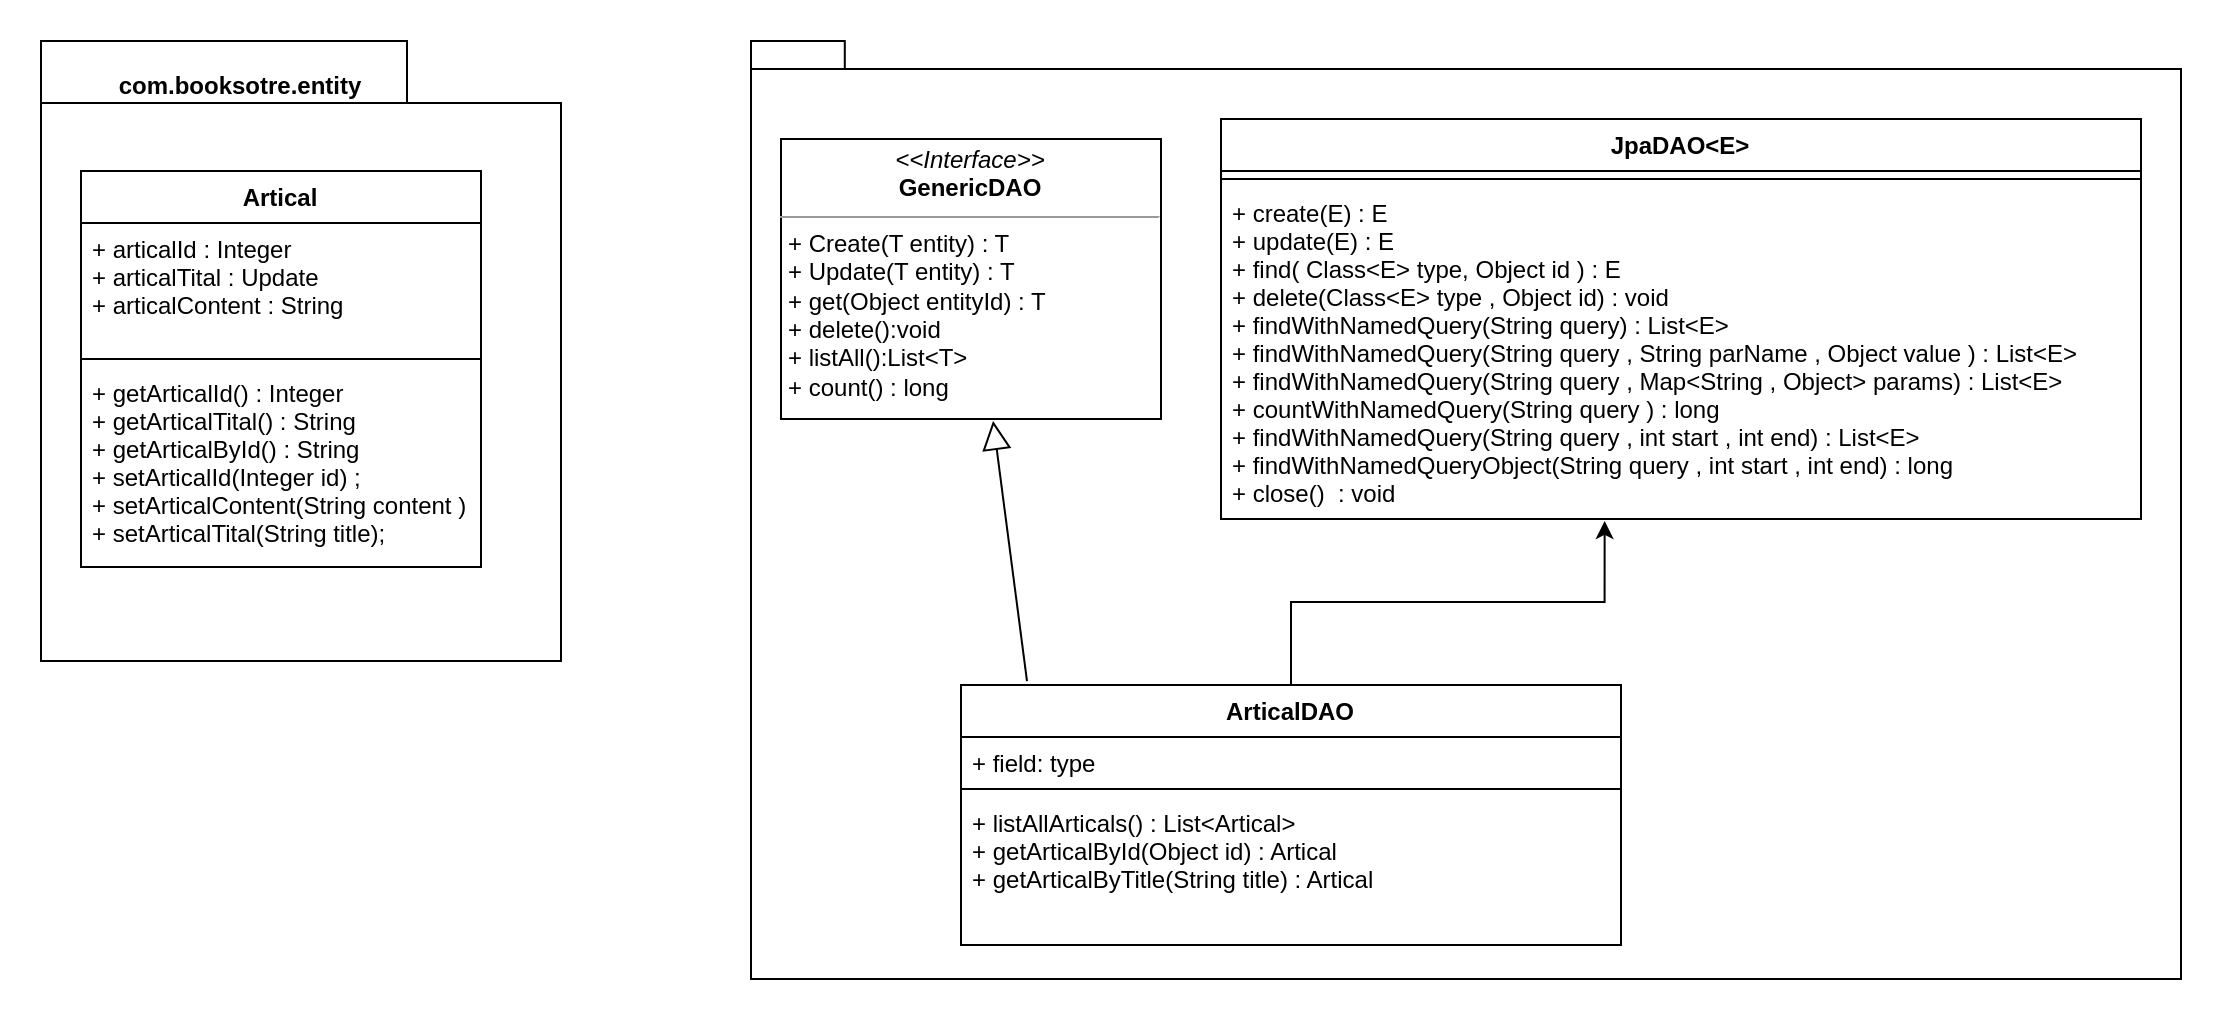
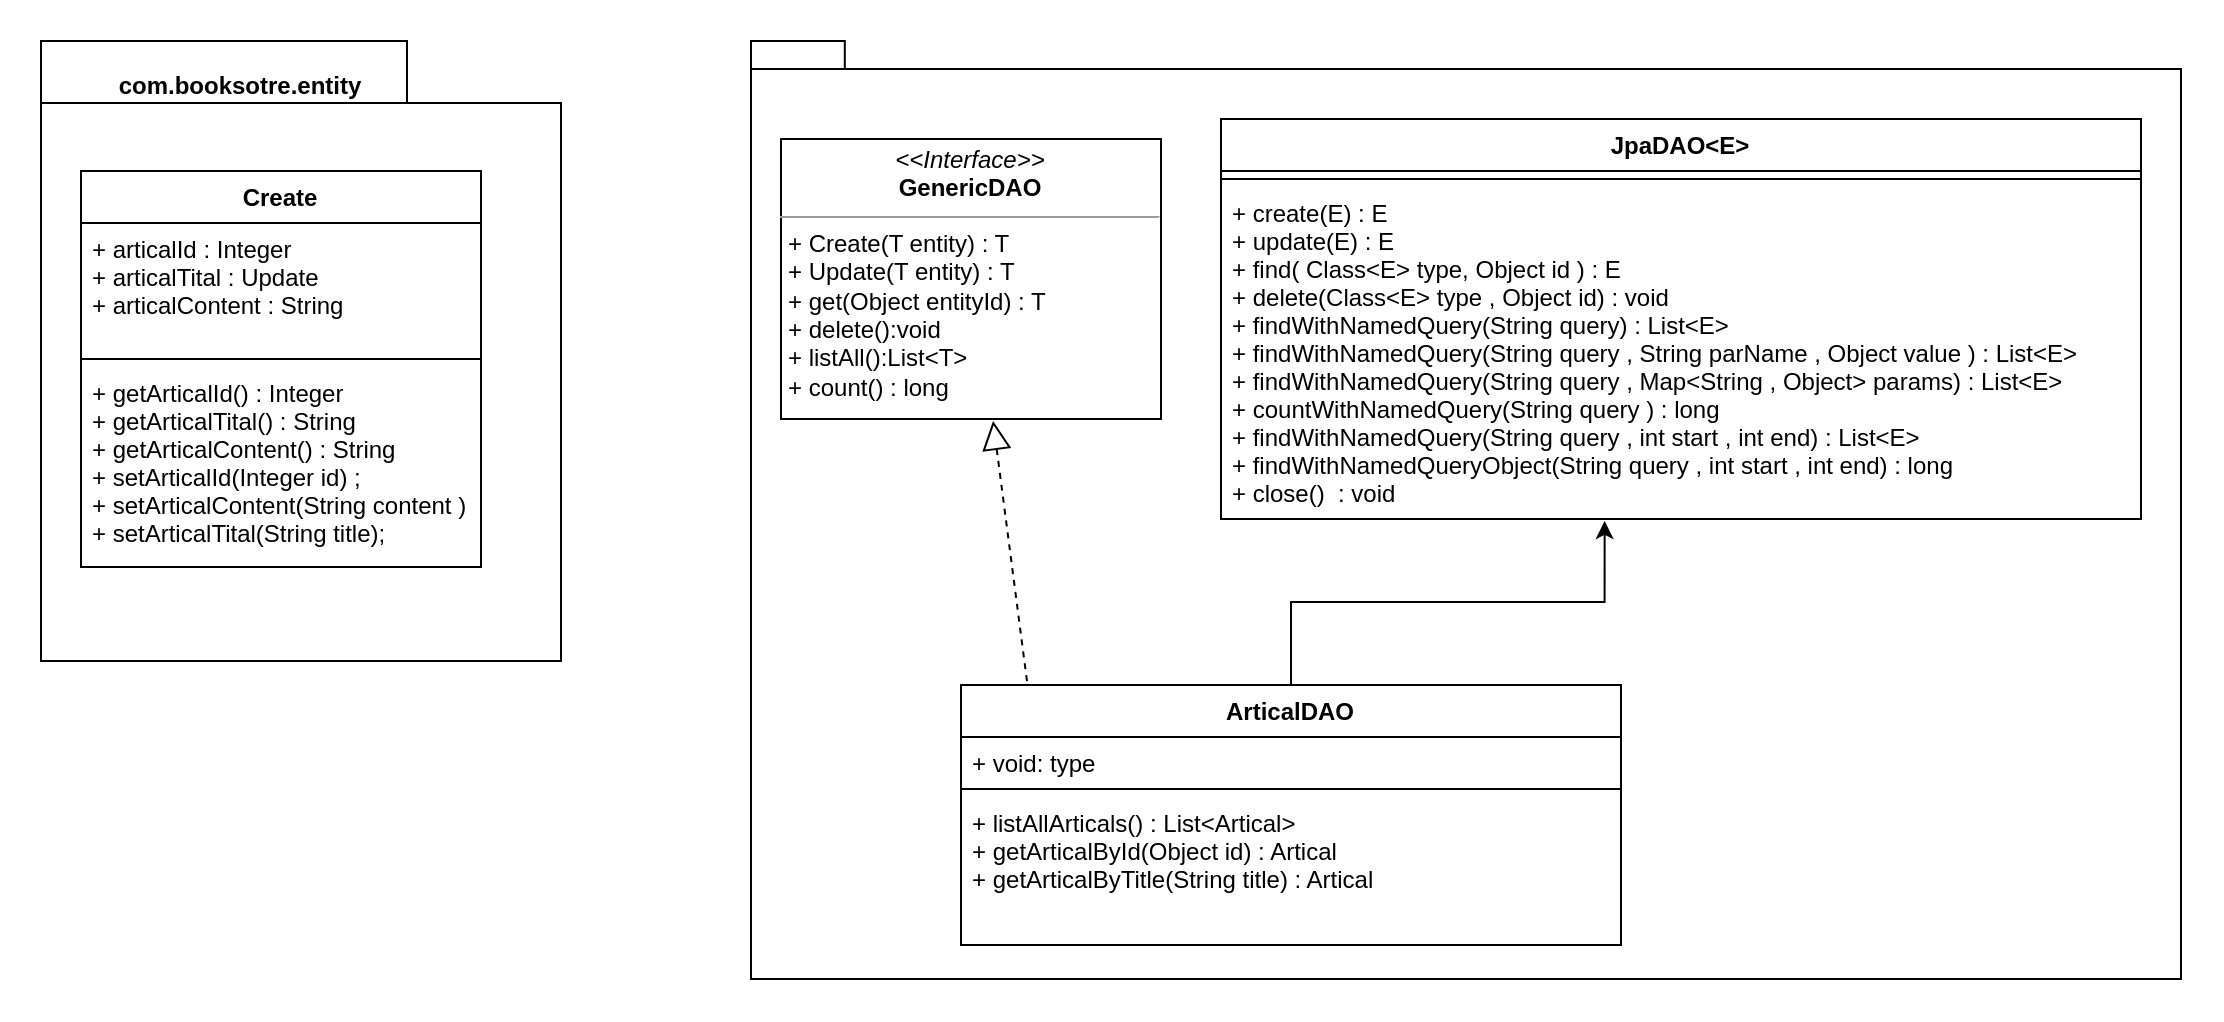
  <mxCell id="0" />
  <mxCell id="1" parent="0" />
  <mxCell id="2" value="" style="shape=folder;fontStyle=1;spacingTop=10;tabWidth=183;tabHeight=31;tabPosition=left;html=1;" vertex="1" parent="1"><mxGeometry x="20" y="20" width="260" height="310" as="geometry" /></mxCell>
- <mxCell id="3" value="Artical" style="swimlane;fontStyle=1;align=center;verticalAlign=top;childLayout=stackLayout;horizontal=1;startSize=26;horizontalStack=0;resizeParent=1;resizeParentMax=0;resizeLast=0;collapsible=1;marginBottom=0;" vertex="1" parent="1"><mxGeometry x="40" y="85" width="200" height="198" as="geometry" /></mxCell>
+ <mxCell id="3" value="Create" style="swimlane;fontStyle=1;align=center;verticalAlign=top;childLayout=stackLayout;horizontal=1;startSize=26;horizontalStack=0;resizeParent=1;resizeParentMax=0;resizeLast=0;collapsible=1;marginBottom=0;" vertex="1" parent="1"><mxGeometry x="40" y="85" width="200" height="198" as="geometry" /></mxCell>
  <mxCell id="4" value="+ articalId : Integer&#10;+ articalTital : Update &#10;+ articalContent : String" style="text;strokeColor=none;fillColor=none;align=left;verticalAlign=top;spacingLeft=4;spacingRight=4;overflow=hidden;rotatable=0;points=[[0,0.5],[1,0.5]];portConstraint=eastwest;" vertex="1" parent="3"><mxGeometry y="26" width="200" height="64" as="geometry" /></mxCell>
  <mxCell id="5" value="" style="line;strokeWidth=1;fillColor=none;align=left;verticalAlign=middle;spacingTop=-1;spacingLeft=3;spacingRight=3;rotatable=0;labelPosition=right;points=[];portConstraint=eastwest;" vertex="1" parent="3"><mxGeometry y="90" width="200" height="8" as="geometry" /></mxCell>
- <mxCell id="6" value="+ getArticalId() : Integer&#10;+ getArticalTital() : String &#10;+ getArticalById() : String&#10;+ setArticalId(Integer id) ; &#10;+ setArticalContent(String content ) ; &#10;+ setArticalTital(String title);" style="text;strokeColor=none;fillColor=none;align=left;verticalAlign=top;spacingLeft=4;spacingRight=4;overflow=hidden;rotatable=0;points=[[0,0.5],[1,0.5]];portConstraint=eastwest;" vertex="1" parent="3"><mxGeometry y="98" width="200" height="100" as="geometry" /></mxCell>
+ <mxCell id="6" value="+ getArticalId() : Integer&#10;+ getArticalTital() : String &#10;+ getArticalContent() : String&#10;+ setArticalId(Integer id) ; &#10;+ setArticalContent(String content ) ; &#10;+ setArticalTital(String title);" style="text;strokeColor=none;fillColor=none;align=left;verticalAlign=top;spacingLeft=4;spacingRight=4;overflow=hidden;rotatable=0;points=[[0,0.5],[1,0.5]];portConstraint=eastwest;" vertex="1" parent="3"><mxGeometry y="98" width="200" height="100" as="geometry" /></mxCell>
  <mxCell id="7" value="com.booksotre.entity" style="text;align=center;fontStyle=1;verticalAlign=middle;spacingLeft=3;spacingRight=3;strokeColor=none;rotatable=0;points=[[0,0.5],[1,0.5]];portConstraint=eastwest;" vertex="1" parent="1"><mxGeometry x="35" y="29" width="170" height="26" as="geometry" /></mxCell>
  <mxCell id="8" value="" style="shape=folder;fontStyle=1;spacingTop=10;tabWidth=40;tabHeight=14;tabPosition=left;html=1;" vertex="1" parent="1"><mxGeometry x="375" y="20" width="715" height="469" as="geometry" /></mxCell>
  <mxCell id="9" value="&lt;p style=&quot;margin: 0px ; margin-top: 4px ; text-align: center&quot;&gt;&lt;i&gt;&amp;lt;&amp;lt;Interface&amp;gt;&amp;gt;&lt;/i&gt;&lt;br&gt;&lt;b&gt;GenericDAO&lt;/b&gt;&lt;/p&gt;&lt;hr size=&quot;1&quot;&gt;&lt;p style=&quot;margin: 0px ; margin-left: 4px&quot;&gt;+ Create(T entity) : T&amp;nbsp;&lt;br&gt;+ Update(T entity) : T&lt;/p&gt;&lt;p style=&quot;margin: 0px ; margin-left: 4px&quot;&gt;+ get(Object entityId) : T&lt;/p&gt;&lt;p style=&quot;margin: 0px ; margin-left: 4px&quot;&gt;+ delete():void&lt;/p&gt;&lt;p style=&quot;margin: 0px ; margin-left: 4px&quot;&gt;+ listAll():List&amp;lt;T&amp;gt;&lt;/p&gt;&lt;p style=&quot;margin: 0px ; margin-left: 4px&quot;&gt;+ count() : long&amp;nbsp;&lt;/p&gt;" style="verticalAlign=top;align=left;overflow=fill;fontSize=12;fontFamily=Helvetica;html=1;" vertex="1" parent="1"><mxGeometry x="390" y="69" width="190" height="140" as="geometry" /></mxCell>
  <mxCell id="10" value="JpaDAO&lt;E&gt;" style="swimlane;fontStyle=1;align=center;verticalAlign=top;childLayout=stackLayout;horizontal=1;startSize=26;horizontalStack=0;resizeParent=1;resizeParentMax=0;resizeLast=0;collapsible=1;marginBottom=0;" vertex="1" parent="1"><mxGeometry x="610" y="59" width="460" height="200" as="geometry" /></mxCell>
  <mxCell id="11" value="" style="line;strokeWidth=1;fillColor=none;align=left;verticalAlign=middle;spacingTop=-1;spacingLeft=3;spacingRight=3;rotatable=0;labelPosition=right;points=[];portConstraint=eastwest;" vertex="1" parent="10"><mxGeometry y="26" width="460" height="8" as="geometry" /></mxCell>
  <mxCell id="12" value="+ create(E) : E&#10;+ update(E) : E&#10;+ find( Class&lt;E&gt; type, Object id ) : E&#10;+ delete(Class&lt;E&gt; type , Object id) : void&#10;+ findWithNamedQuery(String query) : List&lt;E&gt;&#10;+ findWithNamedQuery(String query , String parName , Object value ) : List&lt;E&gt;&#10;+ findWithNamedQuery(String query , Map&lt;String , Object&gt; params) : List&lt;E&gt;&#10;+ countWithNamedQuery(String query ) : long&#10;+ findWithNamedQuery(String query , int start , int end) : List&lt;E&gt; &#10;+ findWithNamedQueryObject(String query , int start , int end) : long&#10;+ close()  : void " style="text;strokeColor=none;fillColor=none;align=left;verticalAlign=top;spacingLeft=4;spacingRight=4;overflow=hidden;rotatable=0;points=[[0,0.5],[1,0.5]];portConstraint=eastwest;" vertex="1" parent="10"><mxGeometry y="34" width="460" height="166" as="geometry" /></mxCell>
  <mxCell id="13" style="edgeStyle=orthogonalEdgeStyle;rounded=0;orthogonalLoop=1;jettySize=auto;html=1;entryX=0.417;entryY=1.006;entryDx=0;entryDy=0;entryPerimeter=0;" edge="1" parent="1" source="14" target="12"><mxGeometry relative="1" as="geometry" /></mxCell>
  <mxCell id="14" value="ArticalDAO" style="swimlane;fontStyle=1;align=center;verticalAlign=top;childLayout=stackLayout;horizontal=1;startSize=26;horizontalStack=0;resizeParent=1;resizeParentMax=0;resizeLast=0;collapsible=1;marginBottom=0;" vertex="1" parent="1"><mxGeometry x="480" y="342" width="330" height="130" as="geometry" /></mxCell>
- <mxCell id="15" value="+ field: type" style="text;strokeColor=none;fillColor=none;align=left;verticalAlign=top;spacingLeft=4;spacingRight=4;overflow=hidden;rotatable=0;points=[[0,0.5],[1,0.5]];portConstraint=eastwest;" vertex="1" parent="14"><mxGeometry y="26" width="330" height="22" as="geometry" /></mxCell>
+ <mxCell id="15" value="+ void: type" style="text;strokeColor=none;fillColor=none;align=left;verticalAlign=top;spacingLeft=4;spacingRight=4;overflow=hidden;rotatable=0;points=[[0,0.5],[1,0.5]];portConstraint=eastwest;" vertex="1" parent="14"><mxGeometry y="26" width="330" height="22" as="geometry" /></mxCell>
  <mxCell id="16" value="" style="line;strokeWidth=1;fillColor=none;align=left;verticalAlign=middle;spacingTop=-1;spacingLeft=3;spacingRight=3;rotatable=0;labelPosition=right;points=[];portConstraint=eastwest;" vertex="1" parent="14"><mxGeometry y="48" width="330" height="8" as="geometry" /></mxCell>
  <mxCell id="17" value="+ listAllArticals() : List&lt;Artical&gt; &#10;+ getArticalById(Object id) : Artical&#10;+ getArticalByTitle(String title) : Artical" style="text;strokeColor=none;fillColor=none;align=left;verticalAlign=top;spacingLeft=4;spacingRight=4;overflow=hidden;rotatable=0;points=[[0,0.5],[1,0.5]];portConstraint=eastwest;" vertex="1" parent="14"><mxGeometry y="56" width="330" height="74" as="geometry" /></mxCell>
- <mxCell id="18" value="" style="endArrow=block;dashed=0;endFill=0;endSize=12;html=1;entryX=0.558;entryY=1.007;entryDx=0;entryDy=0;entryPerimeter=0;exitX=0.1;exitY=-0.015;exitDx=0;exitDy=0;exitPerimeter=0;" edge="1" parent="1" source="14" target="9"><mxGeometry width="160" relative="1" as="geometry"><mxPoint x="450" y="299" as="sourcePoint" /><mxPoint x="610" y="299" as="targetPoint" /></mxGeometry></mxCell>
+ <mxCell id="18" value="" style="endArrow=block;dashed=1;endFill=0;endSize=12;html=1;entryX=0.558;entryY=1.007;entryDx=0;entryDy=0;entryPerimeter=0;exitX=0.1;exitY=-0.015;exitDx=0;exitDy=0;exitPerimeter=0;" edge="1" parent="1" source="14" target="9"><mxGeometry width="160" relative="1" as="geometry"><mxPoint x="450" y="299" as="sourcePoint" /><mxPoint x="610" y="299" as="targetPoint" /></mxGeometry></mxCell>
